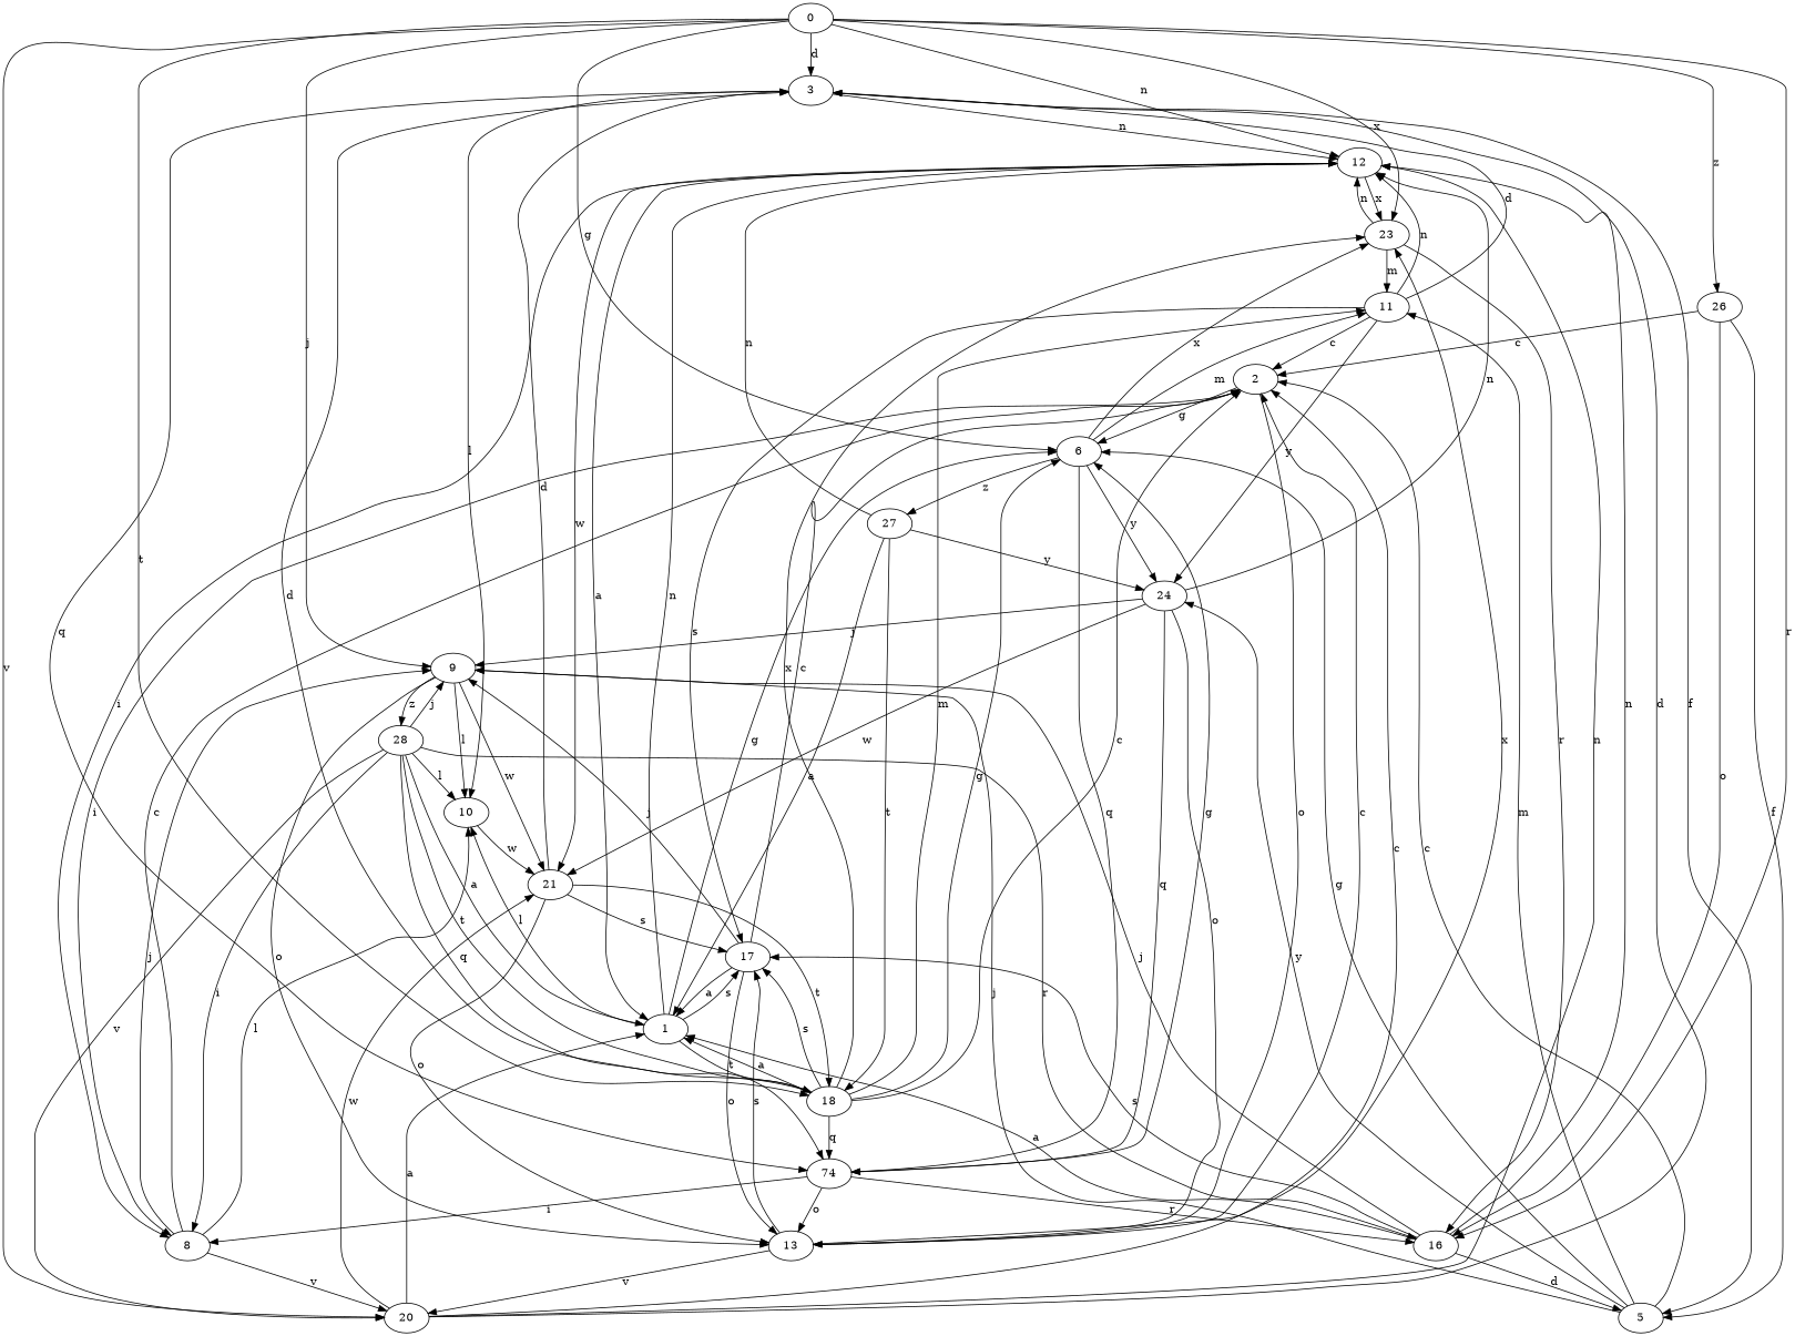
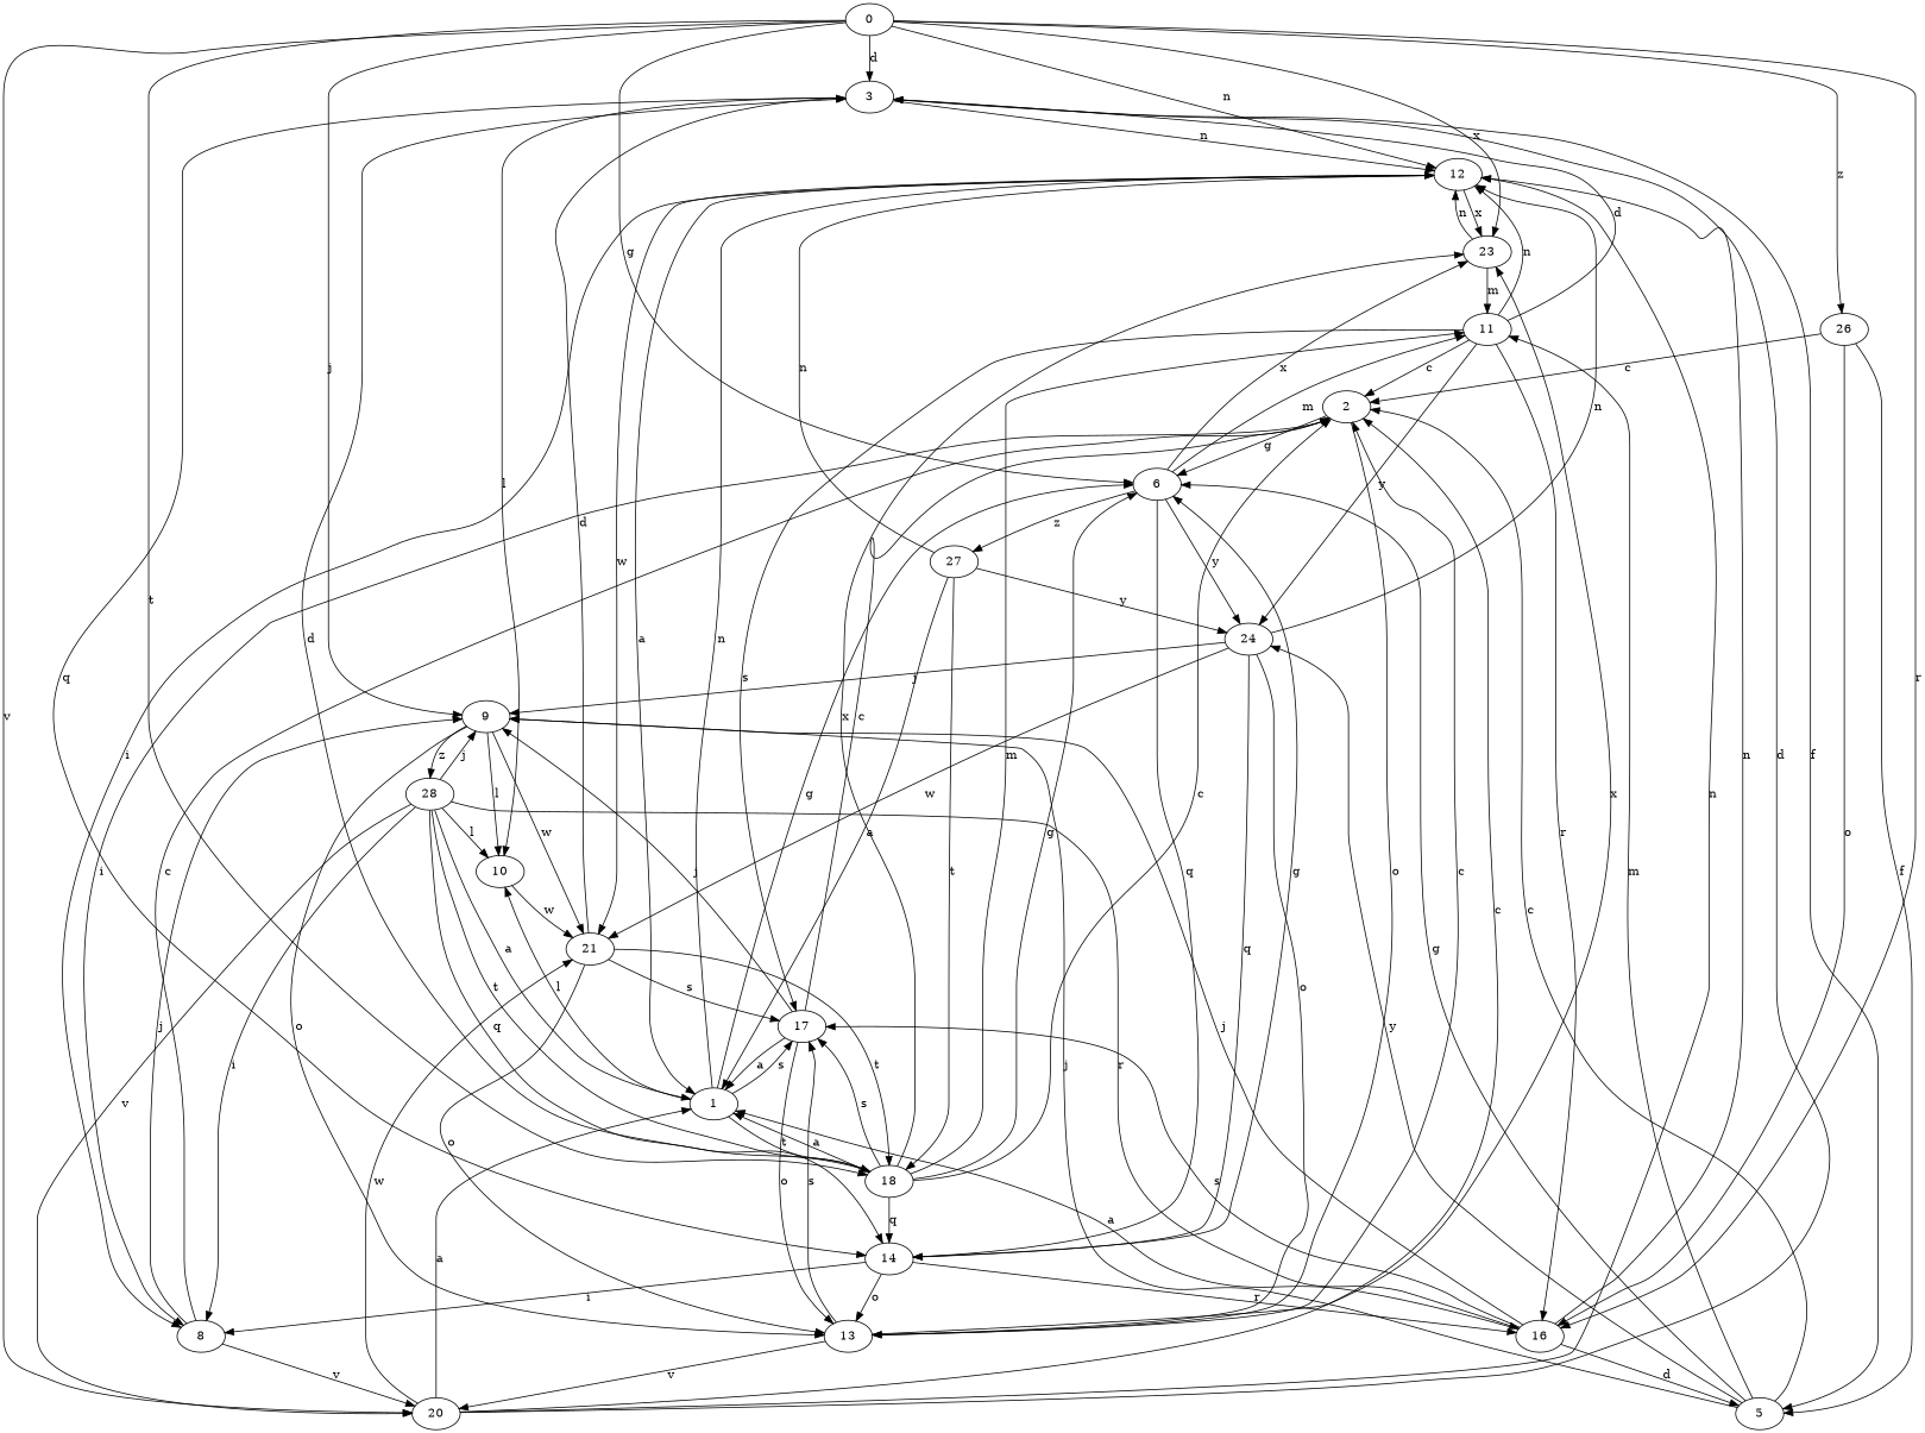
  strict digraph {
    0
    3
    6
    9
    12
    16
    18
    20
    23
    26
    10
    5
-   14 [label=74]
+   14
    27
    11
    24
    13
    21
    28
    1
    8
    17
    2
    0 -> 3 [label=d]
    0 -> 6 [label=g]
    0 -> 9 [label=j]
    0 -> 12 [label=n]
    0 -> 16 [label=r]
    0 -> 18 [label=t]
    0 -> 20 [label=v]
    0 -> 23 [label=x]
    0 -> 26 [label=z]
    3 -> 12 [label=n]
    3 -> 10 [label=l]
    3 -> 5 [label=f]
    3 -> 14 [label=q]
    6 -> 23 [label=x]
    6 -> 14 [label=q]
    6 -> 27 [label=z]
    6 -> 11 [label=m]
    6 -> 24 [label=y]
    9 -> 10 [label=l]
    9 -> 13 [label=o]
    9 -> 21 [label=w]
    9 -> 28 [label=z]
    12 -> 23 [label=x]
    12 -> 21 [label=w]
    12 -> 1 [label=a]
    12 -> 8 [label=i]
    16 -> 9 [label=j]
    16 -> 12 [label=n]
    16 -> 5 [label=d]
    16 -> 1 [label=a]
    16 -> 17 [label=s]
    18 -> 3 [label=d]
    18 -> 6 [label=g]
    18 -> 23 [label=x]
    18 -> 14 [label=q]
    18 -> 11 [label=m]
    18 -> 1 [label=a]
    18 -> 17 [label=s]
    18 -> 2 [label=c]
    20 -> 3 [label=d]
    20 -> 12 [label=n]
    20 -> 21 [label=w]
    20 -> 1 [label=a]
    20 -> 2 [label=c]
    23 -> 12 [label=n]
-   23 -> 16 [label=r]
+   11 -> 16 [label=r]
    23 -> 11 [label=m]
    26 -> 16 [label=o]
    26 -> 5 [label=f]
    26 -> 2 [label=c]
    10 -> 21 [label=w]
    5 -> 6 [label=g]
    5 -> 9 [label=j]
    5 -> 11 [label=m]
    5 -> 24 [label=y]
    5 -> 2 [label=c]
    14 -> 6 [label=g]
    14 -> 16 [label=r]
    14 -> 13 [label=o]
    14 -> 8 [label=i]
    27 -> 12 [label=n]
    27 -> 18 [label=t]
    27 -> 24 [label=y]
    27 -> 1 [label=a]
    11 -> 3 [label=d]
    11 -> 12 [label=n]
    11 -> 24 [label=y]
    11 -> 17 [label=s]
    11 -> 2 [label=c]
    24 -> 9 [label=j]
    24 -> 12 [label=n]
    24 -> 14 [label=q]
    24 -> 13 [label=o]
    24 -> 21 [label=w]
    13 -> 20 [label=v]
    13 -> 23 [label=x]
    13 -> 17 [label=s]
    13 -> 2 [label=c]
    21 -> 3 [label=d]
    21 -> 18 [label=t]
    21 -> 13 [label=o]
    21 -> 17 [label=s]
    28 -> 9 [label=j]
    28 -> 16 [label=r]
    28 -> 18 [label=t]
    28 -> 20 [label=v]
    28 -> 10 [label=l]
    28 -> 14 [label=q]
    28 -> 1 [label=a]
    28 -> 8 [label=i]
    1 -> 6 [label=g]
    1 -> 12 [label=n]
    1 -> 18 [label=t]
    1 -> 10 [label=l]
    1 -> 17 [label=s]
    8 -> 9 [label=j]
    8 -> 20 [label=v]
-   8 -> 10 [label=l]
    8 -> 2 [label=c]
    17 -> 9 [label=j]
    17 -> 13 [label=o]
    17 -> 1 [label=a]
    17 -> 2 [label=c]
    2 -> 6 [label=g]
    2 -> 13 [label=o]
    2 -> 8 [label=i]
  }
